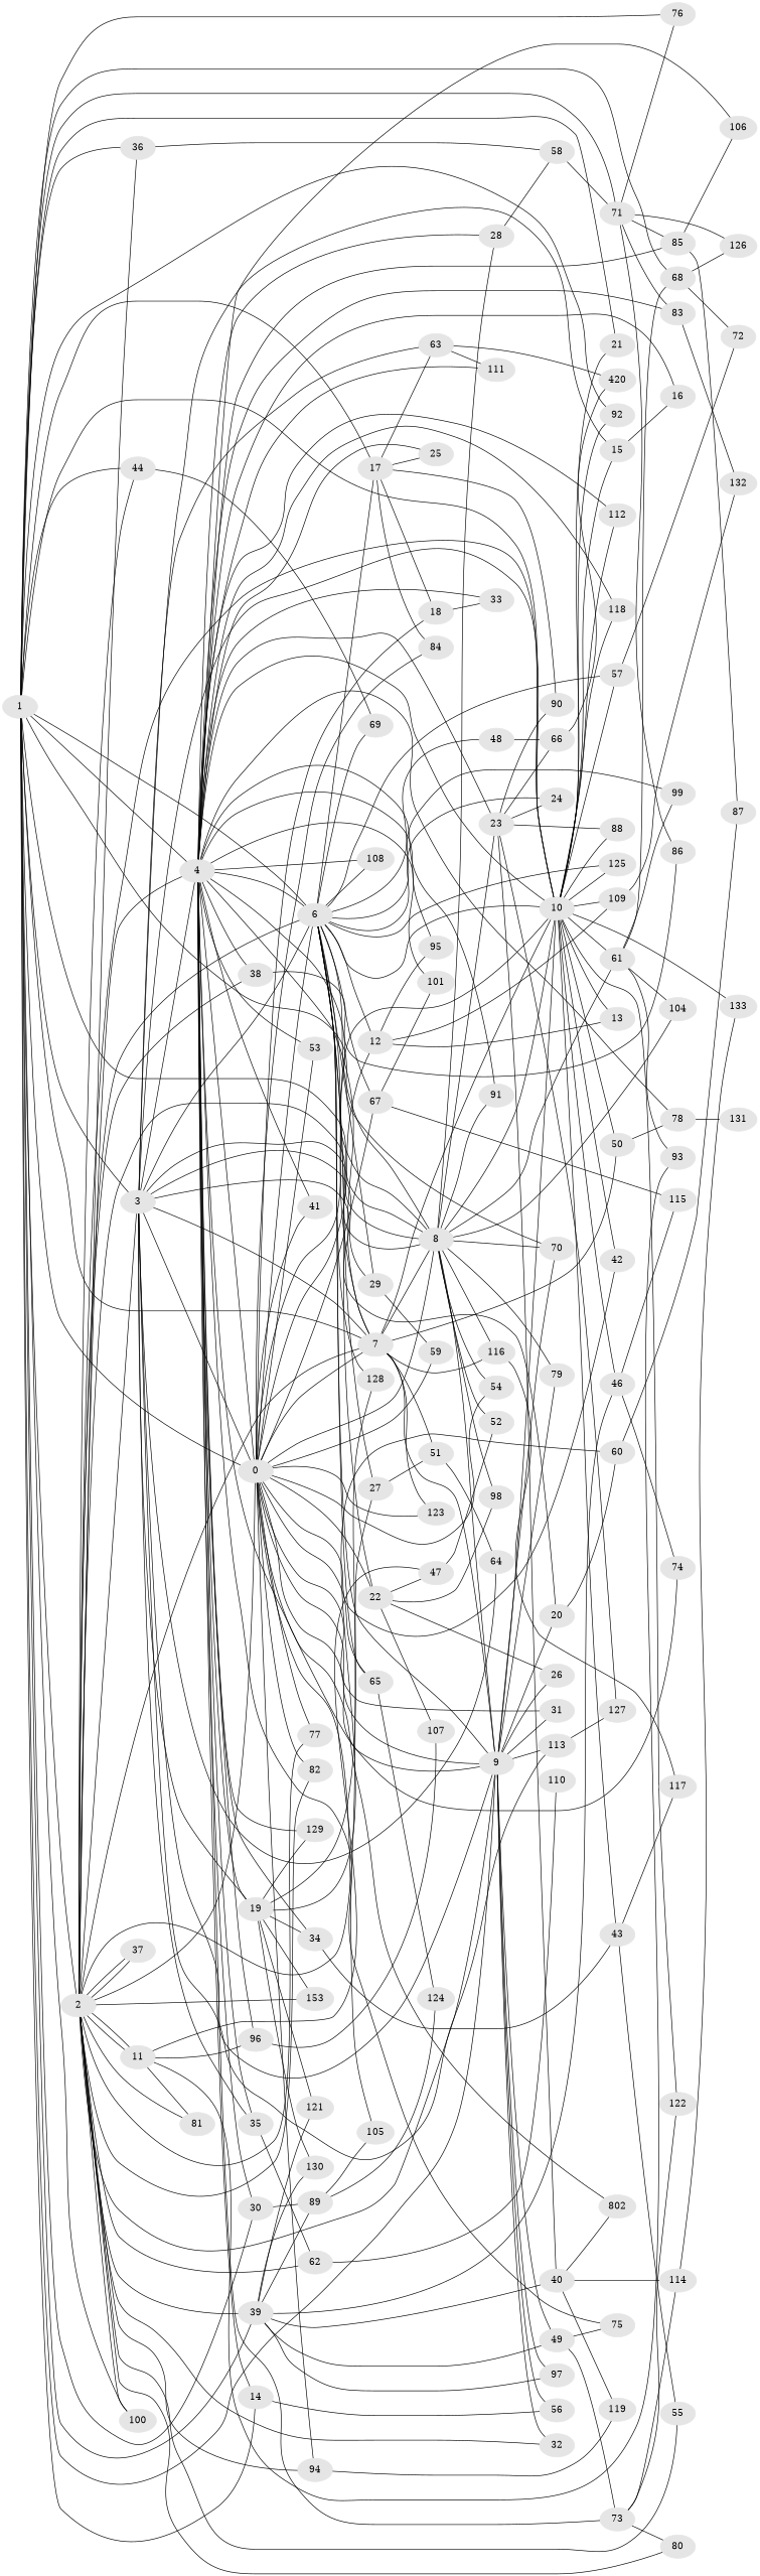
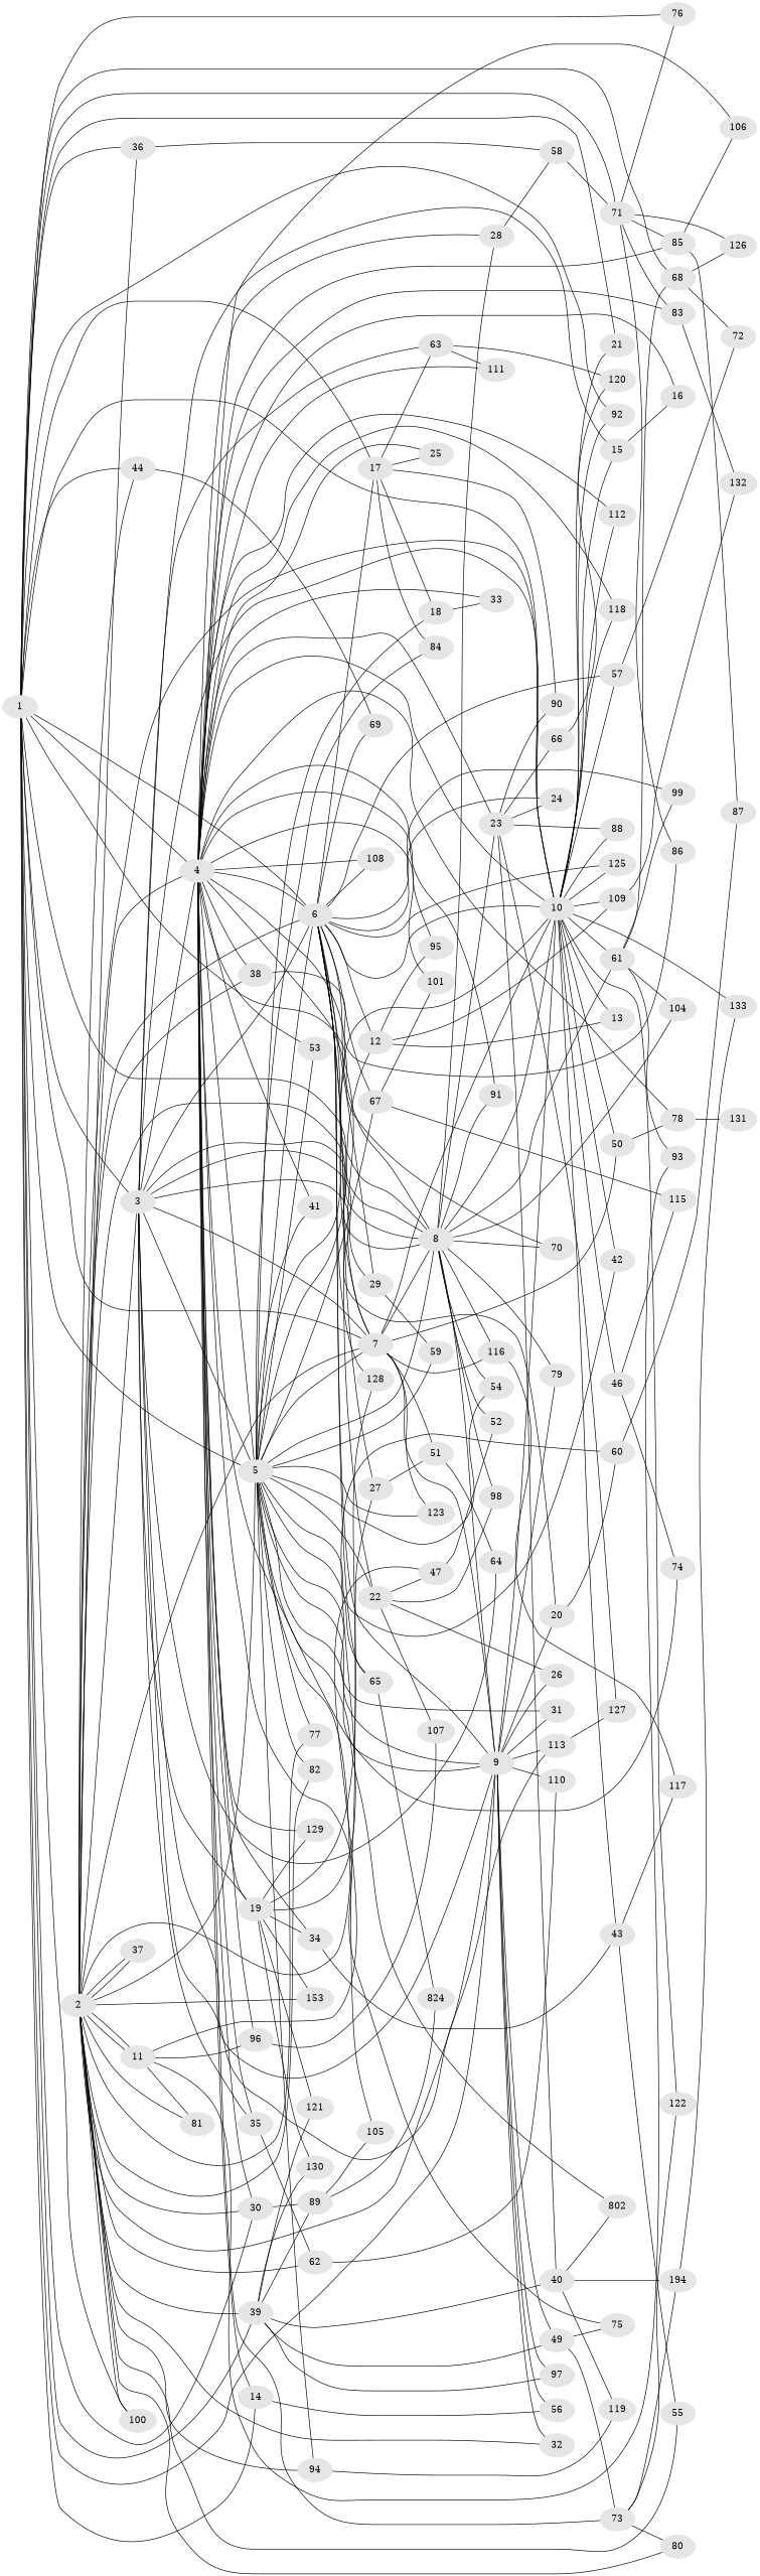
  graph {
    rankdir=LR
    node [color=gray90 style=filled]
    1
    2
    3
    4
-   5 [label=0]
+   5
    6
    7
    8
    9
    10
    14
    17
    21
    30
    36
    39
    44
    68
    70
    71
    76
    92
    100
    11
    27
    32
    37
    38
    55
    62
    77
    80
    81
    82
    94
    n36 [label=153]
    15
    19
    20
    29
    35
    63
    64
    113
    16
    23
    25
    28
    33
    34
    41
    53
    73
    75
    78
    83
    85
    91
    95
    96
    101
    106
    108
    111
    112
    118
    129
    12
    18
    22
    31
    42
    54
    59
    65
    67
    74
    84
    n79 [label=802]
    105
    123
    24
-   48
    57
    69
    99
    125
    128
    50
    51
    116
    52
    61
    79
    98
    104
    26
    49
    56
    97
    110
    13
    43
    46
    88
    109
    122
    133
    90
    89
    58
    121
    130
    40
    72
    126
    86
    47
    93
    119
    60
-   120 [label=420]
+   120
    127
    66
-   114
+   114 [label=194]
    131
    132
    87
    107
-   124
+   124 [label=824]
    115
    117
-   1 -- 2
+   30 -- 2
    1 -- 3
    1 -- 4
    1 -- 5
    1 -- 6
    1 -- 7
    1 -- 8
    1 -- 9
    1 -- 10
    1 -- 14
    1 -- 17
    1 -- 21
    1 -- 30
    1 -- 36
    1 -- 39
    1 -- 44
    1 -- 68
    1 -- 70
    1 -- 71
    1 -- 76
    1 -- 92
    1 -- 100
    2 -- 3
    2 -- 4
    2 -- 5
    2 -- 6
    2 -- 7
    2 -- 8
    2 -- 9
    2 -- 10
    2 -- 36
    2 -- 39
    2 -- 44
    2 -- 100
    2 -- 11
    2 -- 11
    2 -- 27
    2 -- 32
    2 -- 37
    2 -- 37
    2 -- 38
    2 -- 55
    2 -- 62
    2 -- 77
    2 -- 80
    2 -- 81
    2 -- 82
    2 -- 94
    2 -- n36
    3 -- 4
    3 -- 5
    3 -- 6
    3 -- 7
    3 -- 8
    3 -- 9
    3 -- 10
    3 -- 15
    3 -- 19
    3 -- 20
    3 -- 29
    3 -- 35
    3 -- 63
    3 -- 64
    3 -- 113
    4 -- 5
    4 -- 6
    4 -- 7
    4 -- 8
    4 -- 9
    4 -- 10
    4 -- 14
    4 -- 30
    4 -- 38
    4 -- 19
    4 -- 35
    4 -- 16
    4 -- 23
    4 -- 25
    4 -- 28
    4 -- 33
    4 -- 34
    4 -- 41
    4 -- 53
    4 -- 73
    4 -- 75
    4 -- 78
    4 -- 83
    4 -- 85
    4 -- 91
    4 -- 95
    4 -- 96
    4 -- 101
    4 -- 106
    4 -- 108
    4 -- 111
    4 -- 112
    4 -- 118
    4 -- 129
    5 -- 6
    5 -- 7
    5 -- 8
    5 -- 9
    5 -- 10
    5 -- 77
    5 -- 82
    5 -- 94
    5 -- 41
    5 -- 53
    5 -- 12
    5 -- 18
    5 -- 22
    5 -- 31
    5 -- 42
    5 -- 54
    5 -- 59
    5 -- 65
    5 -- 67
    5 -- 74
    5 -- 84
    5 -- n79
    5 -- 105
    5 -- 123
    6 -- 7
    6 -- 8
    6 -- 9
    6 -- 10
    6 -- 17
    6 -- 27
    6 -- 29
    6 -- 108
    6 -- 12
    6 -- 22
    6 -- 65
    6 -- 67
    6 -- 24
-   6 -- 48
    6 -- 57
    6 -- 69
    6 -- 99
    6 -- 125
    6 -- 128
    7 -- 8
    7 -- 9
    7 -- 10
    7 -- 123
    7 -- 50
    7 -- 51
    7 -- 116
    8 -- 9
    8 -- 10
    8 -- 70
    8 -- 23
    8 -- 28
    8 -- 91
    8 -- 54
    8 -- 116
    8 -- 52
    8 -- 61
    8 -- 79
    8 -- 98
    8 -- 104
    9 -- 10
    9 -- 32
    9 -- 20
    9 -- 113
    9 -- 31
    9 -- 79
    9 -- 26
    9 -- 49
    9 -- 56
    9 -- 97
-   9 -- 70
+   9 -- 110
    10 -- 21
    10 -- 92
    10 -- 15
    10 -- 112
    10 -- 118
    10 -- 42
    10 -- 57
    10 -- 125
    10 -- 50
    10 -- 61
    10 -- 13
    10 -- 43
    10 -- 46
    10 -- 88
    10 -- 109
    10 -- 122
    10 -- 133
    14 -- 56
    17 -- 63
    17 -- 25
    17 -- 18
    17 -- 84
    17 -- 90
    30 -- 89
    36 -- 58
    39 -- 49
    39 -- 97
-   39 -- 46
    39 -- 89
    39 -- 121
    39 -- 130
    39 -- 40
    44 -- 69
    68 -- 72
    68 -- 126
    71 -- 76
    71 -- 83
    71 -- 85
    71 -- 126
    71 -- 86
    11 -- 81
    11 -- 96
    11 -- 47
    11 -- 93
    27 -- 51
    38 -- 86
    62 -- 110
    94 -- 119
    15 -- 16
    19 -- n36
    19 -- 34
    19 -- 129
    19 -- 128
    19 -- 121
    19 -- 130
    19 -- 60
    20 -- 60
    29 -- 59
    35 -- 62
    63 -- 111
    63 -- 120
    113 -- 127
    23 -- 24
    23 -- 88
    23 -- 90
    23 -- 40
    23 -- 127
    23 -- 66
    28 -- 58
    34 -- 43
    73 -- 80
    73 -- 122
    73 -- 114
    78 -- 131
    83 -- 132
    85 -- 106
    85 -- 87
    96 -- 107
    12 -- 95
    12 -- 13
    12 -- 109
    18 -- 33
    22 -- 98
    22 -- 26
    22 -- 47
    22 -- 107
    65 -- 124
    67 -- 101
    67 -- 115
-   48 -- 66
    57 -- 72
    50 -- 78
    51 -- 64
    116 -- 117
    61 -- 68
    61 -- 99
    61 -- 104
    61 -- 93
    49 -- 73
    49 -- 75
    43 -- 55
    43 -- 117
    46 -- 74
    46 -- 115
    109 -- 132
    89 -- 105
    89 -- 124
    58 -- 71
    40 -- n79
    40 -- 119
    40 -- 114
    47 -- 52
    60 -- 87
    66 -- 120
    114 -- 133
  }
